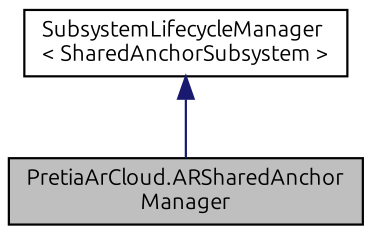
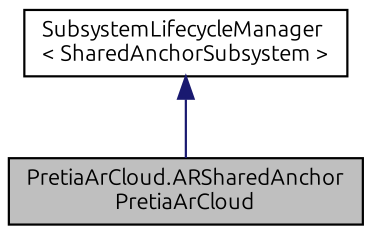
  digraph {
    fontname=Ubuntu
    node [color=black fontname=Ubuntu fontsize=10 shape=record style=filled]
-   n1 [fillcolor=grey75 fontcolor=black height=0.2 label="PretiaArCloud.ARSharedAnchor\lManager" width=0.4]
+   n1 [fillcolor=grey75 fontcolor=black height=0.2 label="PretiaArCloud.ARSharedAnchor\lPretiaArCloud" width=0.4]
    n2 [fillcolor=white height=0.2 label="SubsystemLifecycleManager\l\< SharedAnchorSubsystem \>" width=0.4]
    n2 -> n1 [color=midnightblue dir=back fontname=Ubuntu fontsize=10 labelfontname=Helvetica labelfontsize=10 style=solid]
  }
